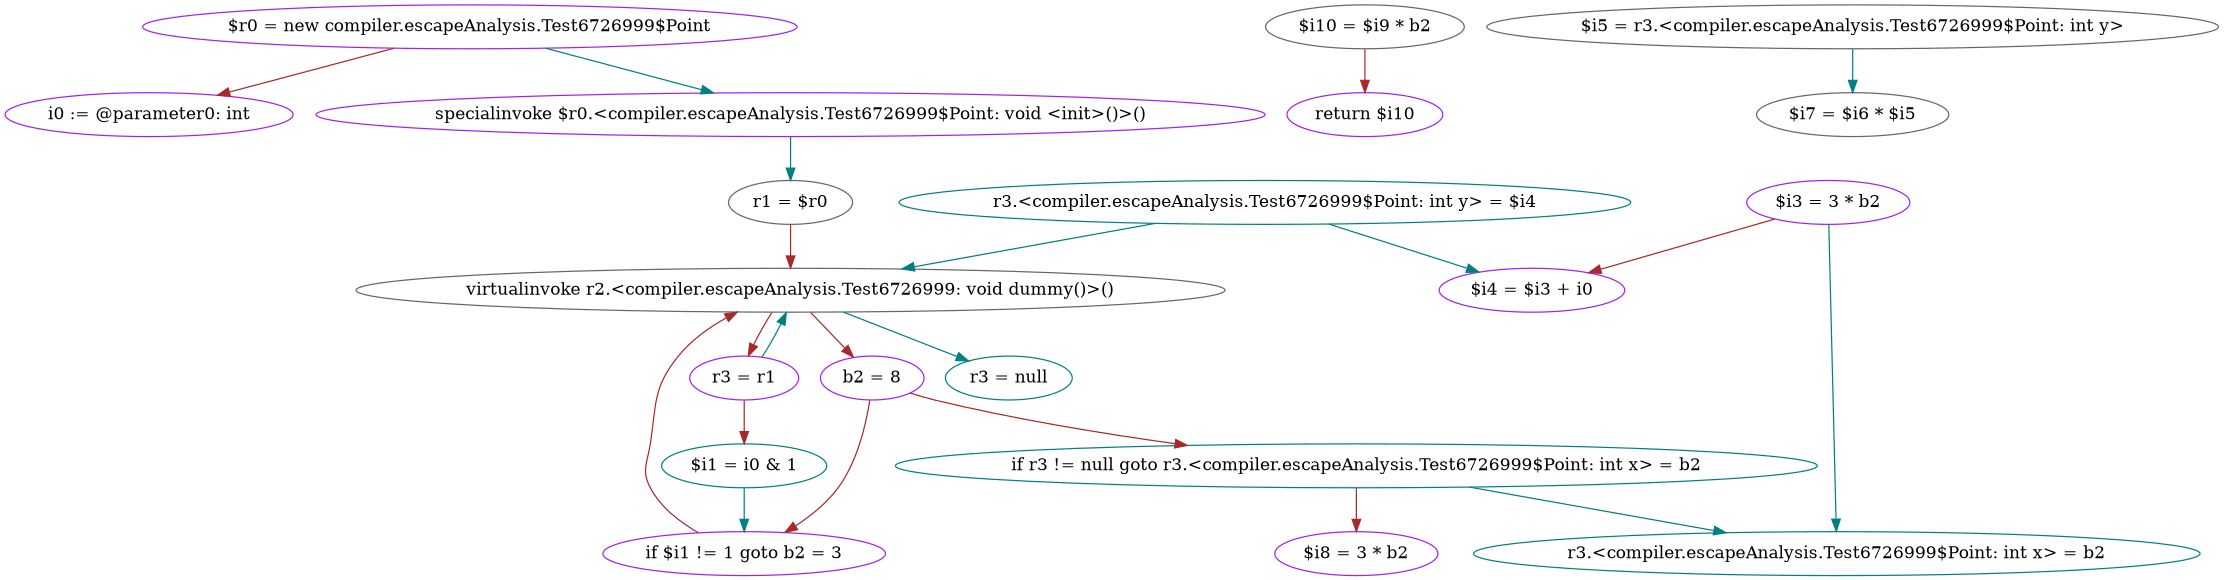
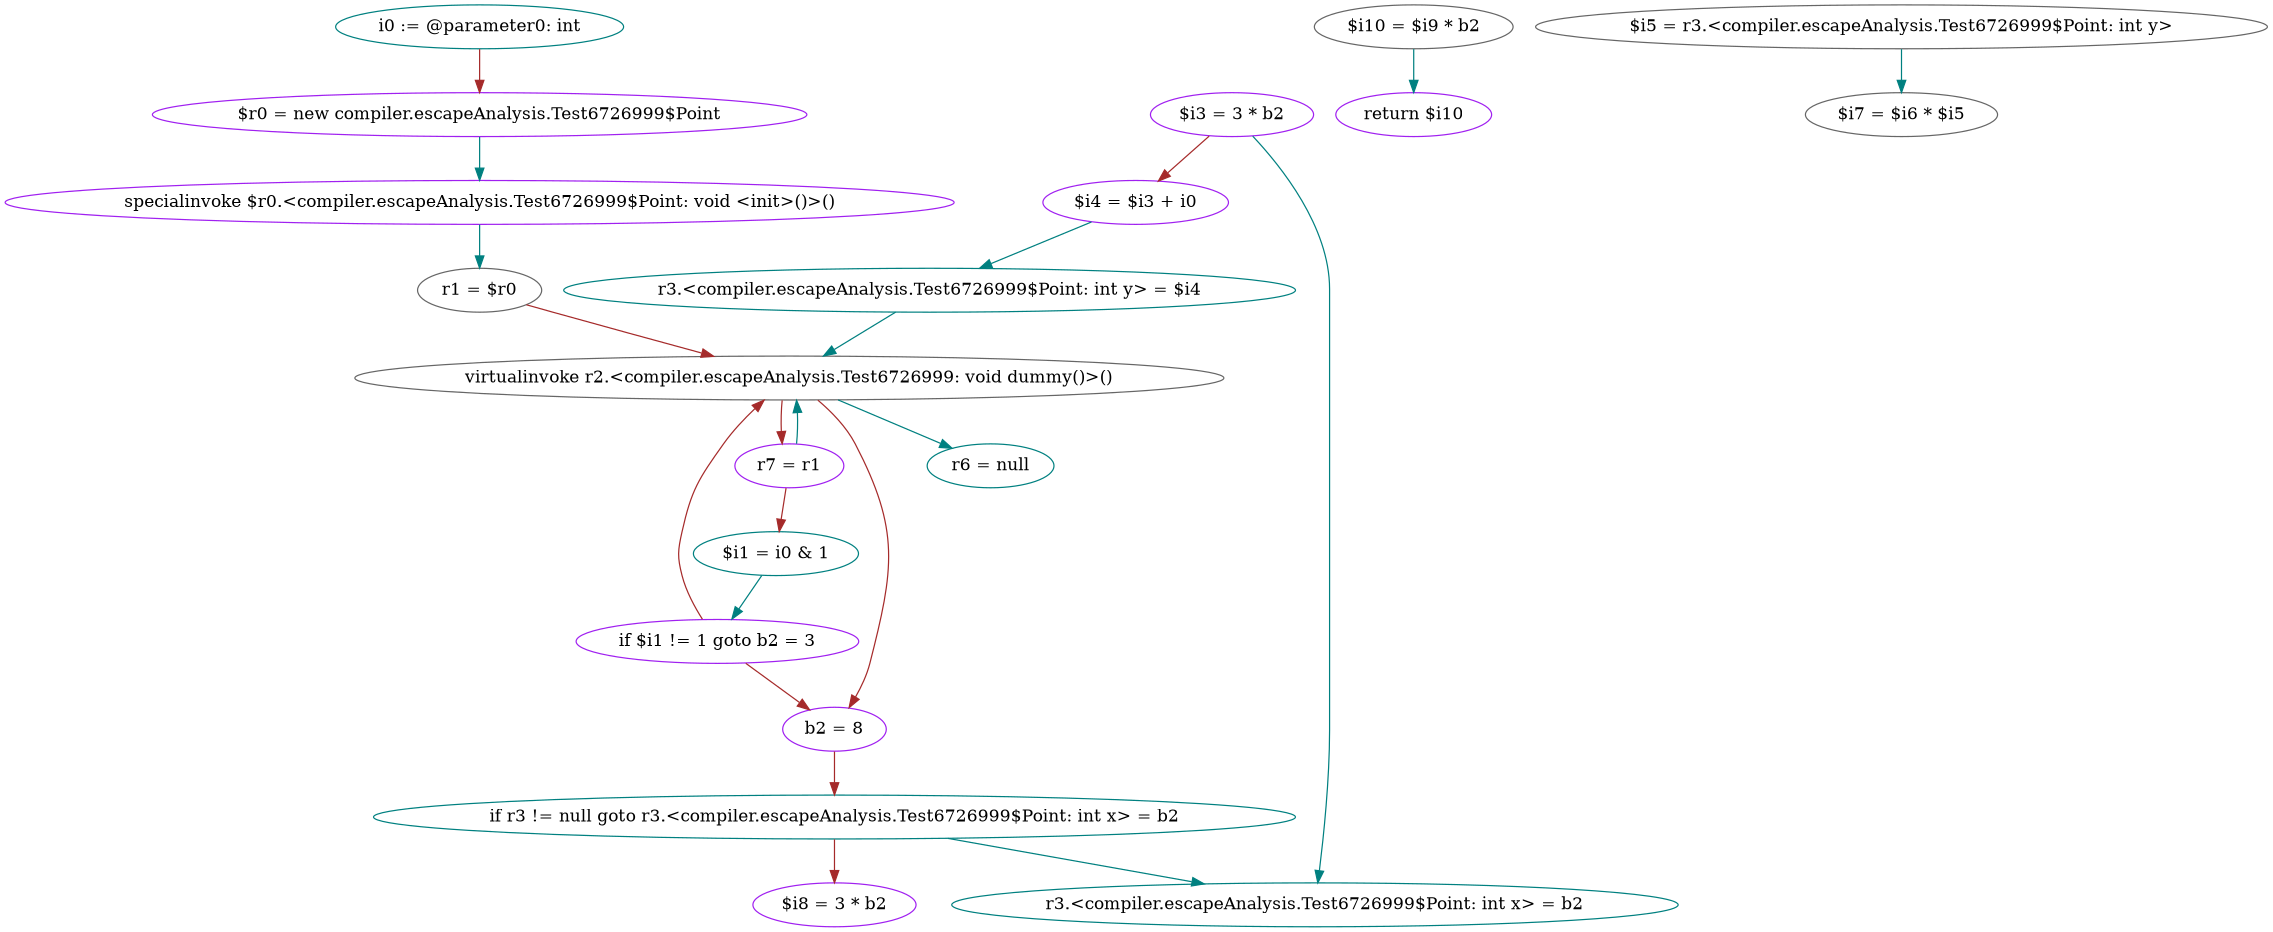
  digraph {
    node [color=purple]
    edge [color=teal]
-   "i0 := @parameter0: int"
+   "i0 := @parameter0: int" [color=teal]
    "$r0 = new compiler.escapeAnalysis.Test6726999$Point"
    "specialinvoke $r0.<compiler.escapeAnalysis.Test6726999$Point: void <init>()>()"
    "r1 = $r0" [color=gray40]
    "virtualinvoke r2.<compiler.escapeAnalysis.Test6726999: void dummy()>()" [color=gray40]
-   "r3 = null" [color=teal]
-   "r3 = r1"
+   "r3 = null" [color=teal label="r6 = null"]
+   "r3 = r1" [label="r7 = r1"]
    n8 [label="b2 = 8"]
    "$i1 = i0 & 1" [color=teal]
    "if r3 != null goto r3.<compiler.escapeAnalysis.Test6726999$Point: int x> = b2" [color=teal]
    "if $i1 != 1 goto b2 = 3"
    "$i8 = 3 * b2"
    "r3.<compiler.escapeAnalysis.Test6726999$Point: int x> = b2" [color=teal]
    "$i10 = $i9 * b2" [color=gray40]
    "return $i10"
    "$i3 = 3 * b2"
    "$i4 = $i3 + i0"
    "r3.<compiler.escapeAnalysis.Test6726999$Point: int y> = $i4" [color=teal]
    "$i5 = r3.<compiler.escapeAnalysis.Test6726999$Point: int y>" [color=gray40]
    "$i7 = $i6 * $i5" [color=gray40]
-   "$r0 = new compiler.escapeAnalysis.Test6726999$Point" -> "i0 := @parameter0: int" [color=brown]
+   "i0 := @parameter0: int" -> "$r0 = new compiler.escapeAnalysis.Test6726999$Point" [color=brown]
    "$r0 = new compiler.escapeAnalysis.Test6726999$Point" -> "specialinvoke $r0.<compiler.escapeAnalysis.Test6726999$Point: void <init>()>()"
    "specialinvoke $r0.<compiler.escapeAnalysis.Test6726999$Point: void <init>()>()" -> "r1 = $r0"
    "r1 = $r0" -> "virtualinvoke r2.<compiler.escapeAnalysis.Test6726999: void dummy()>()" [color=brown]
    "virtualinvoke r2.<compiler.escapeAnalysis.Test6726999: void dummy()>()" -> "r3 = null"
    "virtualinvoke r2.<compiler.escapeAnalysis.Test6726999: void dummy()>()" -> "r3 = r1" [color=brown]
    "virtualinvoke r2.<compiler.escapeAnalysis.Test6726999: void dummy()>()" -> n8 [color=brown]
    "r3 = r1" -> "virtualinvoke r2.<compiler.escapeAnalysis.Test6726999: void dummy()>()"
    "r3 = r1" -> "$i1 = i0 & 1" [color=brown]
    n8 -> "if r3 != null goto r3.<compiler.escapeAnalysis.Test6726999$Point: int x> = b2" [color=brown]
    "$i1 = i0 & 1" -> "if $i1 != 1 goto b2 = 3"
    "if r3 != null goto r3.<compiler.escapeAnalysis.Test6726999$Point: int x> = b2" -> "$i8 = 3 * b2" [color=brown]
    "if r3 != null goto r3.<compiler.escapeAnalysis.Test6726999$Point: int x> = b2" -> "r3.<compiler.escapeAnalysis.Test6726999$Point: int x> = b2"
    "if $i1 != 1 goto b2 = 3" -> "virtualinvoke r2.<compiler.escapeAnalysis.Test6726999: void dummy()>()" [color=brown]
-   n8 -> "if $i1 != 1 goto b2 = 3" [color=brown]
-   "$i10 = $i9 * b2" -> "return $i10" [color=brown]
+   "if $i1 != 1 goto b2 = 3" -> n8 [color=brown]
+   "$i10 = $i9 * b2" -> "return $i10"
    "$i3 = 3 * b2" -> "r3.<compiler.escapeAnalysis.Test6726999$Point: int x> = b2"
    "$i3 = 3 * b2" -> "$i4 = $i3 + i0" [color=brown]
-   "r3.<compiler.escapeAnalysis.Test6726999$Point: int y> = $i4" -> "$i4 = $i3 + i0"
+   "$i4 = $i3 + i0" -> "r3.<compiler.escapeAnalysis.Test6726999$Point: int y> = $i4"
    "r3.<compiler.escapeAnalysis.Test6726999$Point: int y> = $i4" -> "virtualinvoke r2.<compiler.escapeAnalysis.Test6726999: void dummy()>()"
    "$i5 = r3.<compiler.escapeAnalysis.Test6726999$Point: int y>" -> "$i7 = $i6 * $i5"
  }
